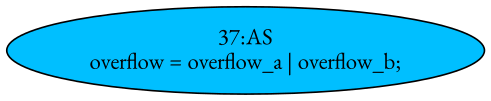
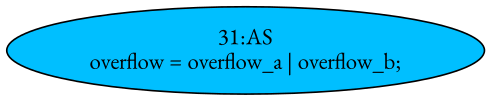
  strict digraph {
    fontname="EB Garamond"
-   n1 [ast="<pyverilog.vparser.ast.Assign object at 0x7f8a298a5250>" def_var="['overflow']" fillcolor=deepskyblue label="37:AS\noverflow = overflow_a | overflow_b;" statements="[]" style=filled typ=Assign use_var="['overflow_a', 'overflow_b']" fontname="EB Garamond"]
+   n1 [ast="<pyverilog.vparser.ast.Assign object at 0x7f8a298a5250>" def_var="['overflow']" fillcolor=deepskyblue label="31:AS\noverflow = overflow_a | overflow_b;" statements="[]" style=filled typ=Assign use_var="['overflow_a', 'overflow_b']" fontname="EB Garamond"]
  }
